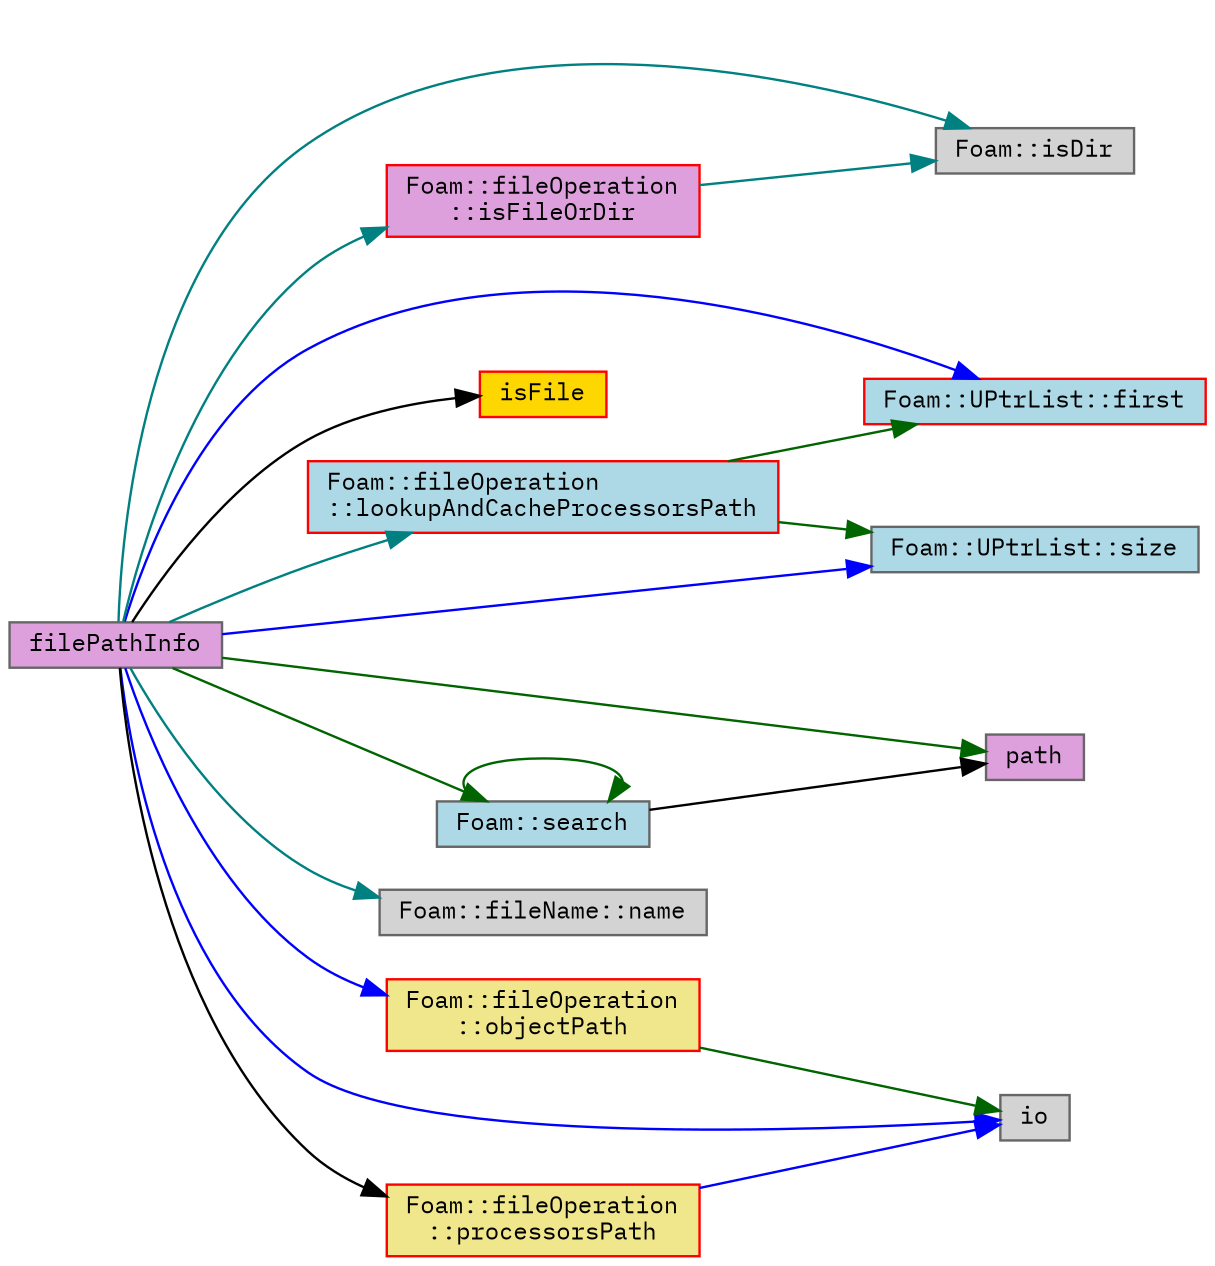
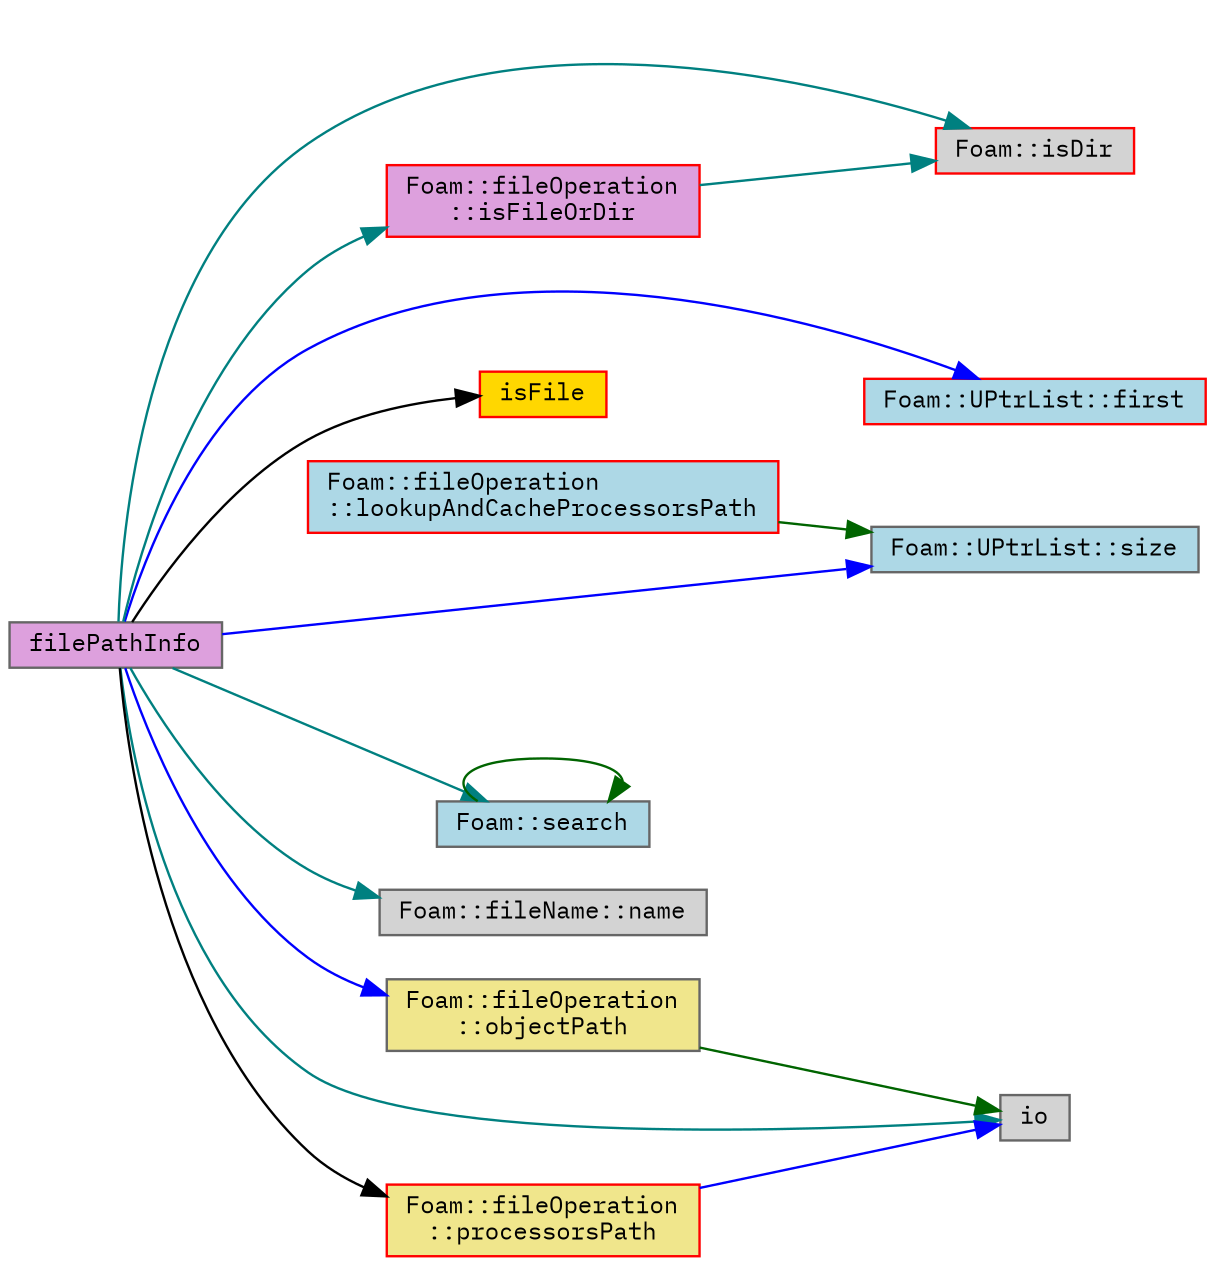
  digraph {
    fontname="IBM Plex Mono"
    rankdir=LR
    node [color=red fillcolor=lightblue fontname="IBM Plex Mono" fontsize=10 shape=box style=filled]
    edge [color=teal fontname="IBM Plex Mono" fontsize=10 labelfontname=Helvetica labelfontsize=10 style=solid]
    n1 [color=gray40 fillcolor=plum fontcolor=black height=0.2 label=filePathInfo width=0.4]
    n2 [height=0.2 label="Foam::UPtrList::first" width=0.4]
    n3 [color=grey40 fillcolor=lightgrey height=0.2 label=io width=0.4]
-   n4 [color=grey40 fillcolor=lightgrey height=0.2 label="Foam::isDir" width=0.4]
+   n4 [fillcolor=lightgrey height=0.2 label="Foam::isDir" width=0.4]
    n5 [fillcolor=gold height=0.2 label=isFile width=0.4]
    n6 [fillcolor=plum height=0.2 label="Foam::fileOperation\l::isFileOrDir" width=0.4]
    n7 [height=0.2 label="Foam::fileOperation\l::lookupAndCacheProcessorsPath" width=0.4]
-   n8 [color=grey40 fillcolor=plum height=0.2 label=path width=0.4]
    n9 [color=grey40 height=0.2 label="Foam::UPtrList::size" width=0.4]
    n10 [color=grey40 fillcolor=lightgrey height=0.2 label="Foam::fileName::name" width=0.4]
-   n11 [fillcolor=khaki height=0.2 label="Foam::fileOperation\l::objectPath" width=0.4]
+   n11 [color=grey40 fillcolor=khaki height=0.2 label="Foam::fileOperation\l::objectPath" width=0.4]
    n12 [fillcolor=khaki height=0.2 label="Foam::fileOperation\l::processorsPath" width=0.4]
    n13 [color=grey40 height=0.2 label="Foam::search" width=0.4]
    n1 -> n2 [color=blue]
-   n1 -> n3 [color=blue]
+   n1 -> n3
    n1 -> n4
    n1 -> n5 [color=black]
    n1 -> n6
-   n1 -> n7
-   n1 -> n8 [color=darkgreen]
    n1 -> n9 [color=blue]
    n1 -> n10
    n1 -> n11 [color=blue]
    n1 -> n12 [color=black]
-   n1 -> n13 [color=darkgreen]
+   n1 -> n13
    n6 -> n4
-   n7 -> n2 [color=darkgreen]
    n7 -> n9 [color=darkgreen]
    n11 -> n3 [color=darkgreen]
    n12 -> n3 [color=blue]
-   n13 -> n8 [color=black]
    n13 -> n13 [color=darkgreen]
  }
